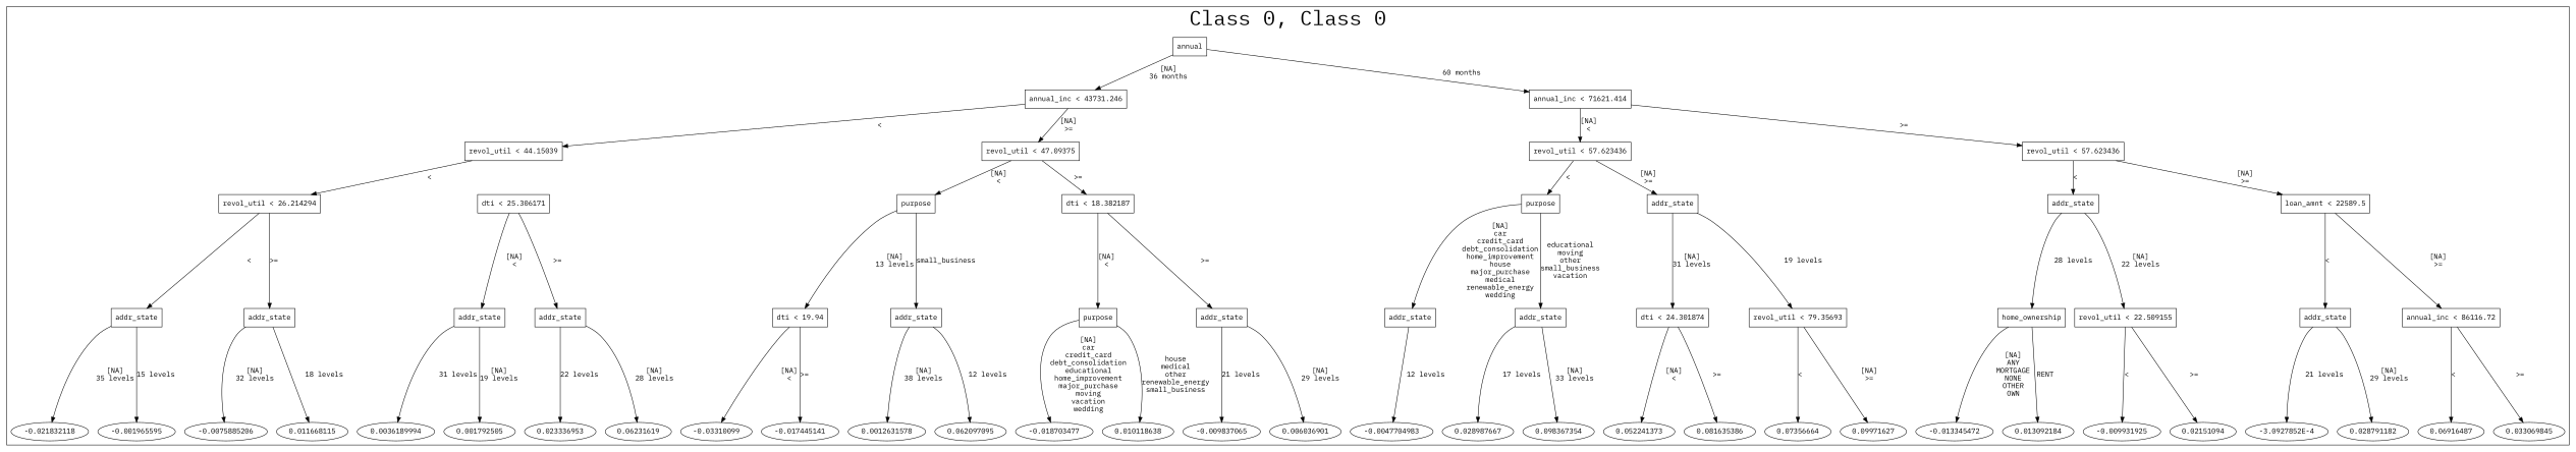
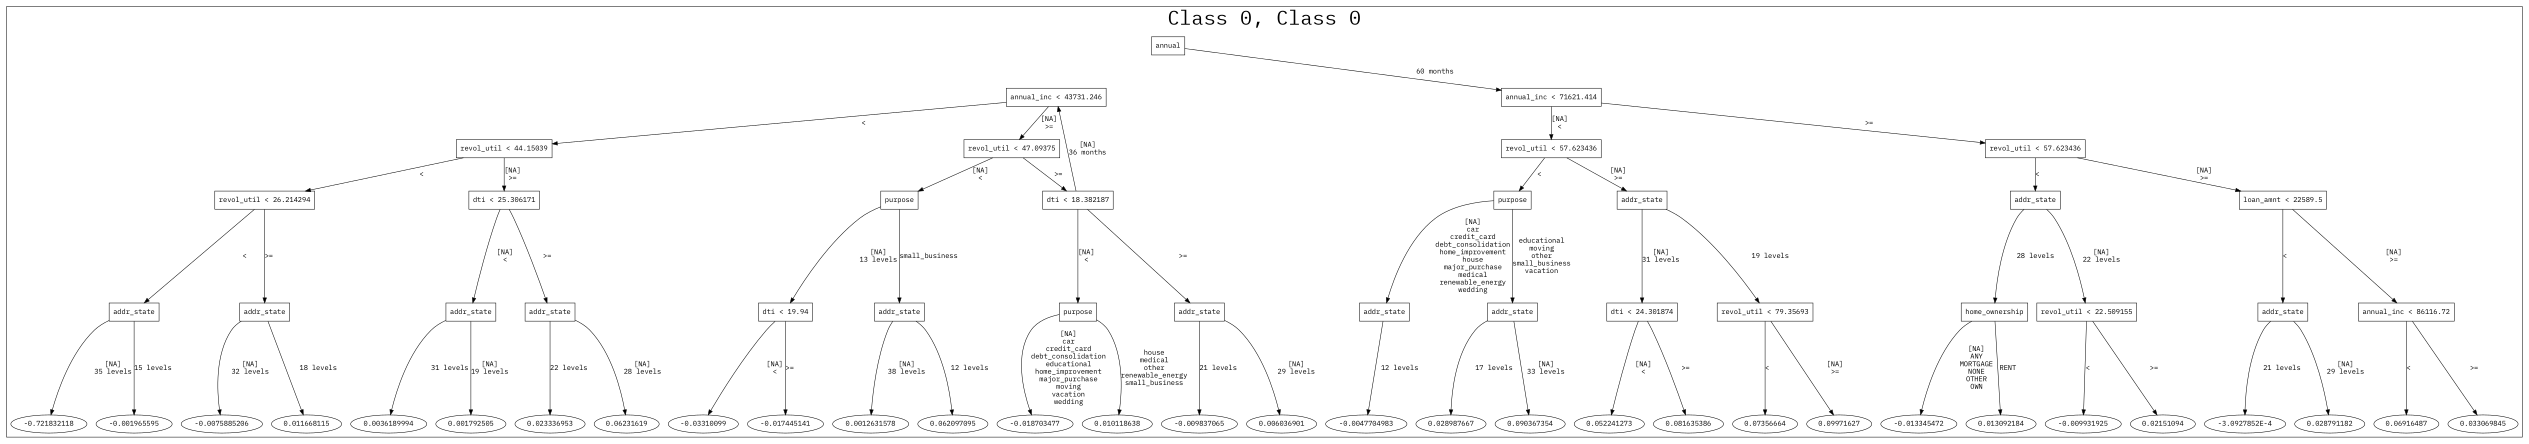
  digraph {
    fontname="IBM Plex Mono"
    node [fontname="IBM Plex Mono" fontsize=14]
    edge [fontname="IBM Plex Mono" fontsize=14]
    n1 [label=annual shape=box]
    n2 [label="annual_inc < 43731.246" shape=box]
    n3 [label="annual_inc < 71621.414" shape=box]
    n4 [label="revol_util < 44.15039" shape=box]
    n5 [label="revol_util < 47.09375" shape=box]
    n6 [label="revol_util < 57.623436" shape=box]
    n7 [label="revol_util < 57.623436" shape=box]
    n8 [label="revol_util < 26.214294" shape=box]
    n9 [label="dti < 25.306171" shape=box]
    n10 [label=purpose shape=box]
    n11 [label="dti < 18.382187" shape=box]
    n12 [label=purpose shape=box]
    n13 [label=addr_state shape=box]
    n14 [label=addr_state shape=box]
    n15 [label="loan_amnt < 22589.5" shape=box]
    n16 [label=addr_state shape=box]
    n17 [label=addr_state shape=box]
    n18 [label=addr_state shape=box]
    n19 [label=addr_state shape=box]
    n20 [label="dti < 19.94" shape=box]
    n21 [label=addr_state shape=box]
    n22 [label=purpose shape=box]
    n23 [label=addr_state shape=box]
    n24 [label=addr_state shape=box]
    n25 [label=addr_state shape=box]
    n26 [label="dti < 24.301874" shape=box]
    n27 [label="revol_util < 79.35693" shape=box]
    n28 [label=home_ownership shape=box]
    n29 [label="revol_util < 22.509155" shape=box]
    n30 [label=addr_state shape=box]
    n31 [label="annual_inc < 86116.72" shape=box]
-   n32 [label=-0.021832118]
+   n32 [label=-0.721832118]
    n33 [label=-0.001965595]
    n34 [label=-0.0075885206]
    n35 [label=0.011668115]
    n36 [label=0.0036189994]
    n37 [label=0.001792505]
    n38 [label=0.023336953]
    n39 [label=0.06231619]
    n40 [label=-0.03310099]
    n41 [label=-0.017445141]
    n42 [label=0.0012631578]
    n43 [label=0.062097095]
    n44 [label=-0.018703477]
    n45 [label=0.010118638]
    n46 [label=-0.009837065]
    n47 [label=0.006036901]
    n48 [label=-0.0047704983]
    n49 [label=0.028987667]
-   n50 [label=0.098367354]
-   n51 [label=0.052241373]
+   n50 [label=0.090367354]
+   n51 [label=0.052241273]
    n52 [label=0.081635386]
    n53 [label=0.07356664]
    n54 [label=0.09971627]
    n55 [label=-0.013345472]
    n56 [label=0.013092184]
    n57 [label=-0.009931925]
    n58 [label=0.02151094]
    n59 [label="-3.0927852E-4"]
    n60 [label=0.028791182]
    n61 [label=0.06916487]
    n62 [label=0.033069845]
    subgraph cluster_1 {
      fontsize=40
      label="Class 0, Class 0"
      subgraph sub_2 {
        fontsize=40
        label="Tree 0, Class 0"
        n1
      }
      subgraph sub_3 {
        fontsize=40
        label="Tree 0, Class 0"
        n2
        n3
      }
      subgraph sub_4 {
        fontsize=40
        label="Tree 0, Class 0"
        n4
        n5
        n6
        n7
      }
      subgraph sub_5 {
        fontsize=40
        label="Tree 0, Class 0"
        n8
        n9
        n10
        n11
        n12
        n13
        n14
        n15
      }
      subgraph sub_6 {
        fontsize=40
        label="Tree 0, Class 0"
        n16
        n17
        n18
        n19
        n20
        n21
        n22
        n23
        n24
        n25
        n26
        n27
        n28
        n29
        n30
        n31
      }
      subgraph sub_7 {
        fontsize=40
        label="Tree 0, Class 0"
        n32
        n33
        n34
        n35
        n36
        n37
        n38
        n39
        n40
        n41
        n42
        n43
        n44
        n45
        n46
        n47
        n48
        n49
        n50
        n51
        n52
        n53
        n54
        n55
        n56
        n57
        n58
        n59
        n60
        n61
        n62
      }
    }
-   n1 -> n2 [label="[NA]\n36 months\n"]
+   n11 -> n2 [label="[NA]\n36 months\n"]
    n1 -> n3 [label="60 months\n"]
    n2 -> n4 [label="<\n"]
    n2 -> n5 [label="[NA]\n>=\n"]
    n3 -> n6 [label="[NA]\n<\n"]
    n3 -> n7 [label=">=\n"]
    n4 -> n8 [label="<\n"]
+   n4 -> n9 [label="[NA]\n>=\n"]
    n5 -> n10 [label="[NA]\n<\n"]
    n5 -> n11 [label=">=\n"]
    n6 -> n12 [label="<\n"]
    n6 -> n13 [label="[NA]\n>=\n"]
    n7 -> n14 [label="<\n"]
    n7 -> n15 [label="[NA]\n>=\n"]
    n8 -> n16 [label="<\n"]
    n8 -> n17 [label=">=\n"]
    n9 -> n18 [label="[NA]\n<\n"]
    n9 -> n19 [label=">=\n"]
    n10 -> n20 [label="[NA]\n13 levels\n"]
    n10 -> n21 [label="small_business\n"]
    n11 -> n22 [label="[NA]\n<\n"]
    n11 -> n23 [label=">=\n"]
    n12 -> n24 [label="[NA]\ncar\ncredit_card\ndebt_consolidation\nhome_improvement\nhouse\nmajor_purchase\nmedical\nrenewable_energy\nwedding\n"]
    n12 -> n25 [label="educational\nmoving\nother\nsmall_business\nvacation\n"]
    n13 -> n26 [label="[NA]\n31 levels\n"]
    n13 -> n27 [label="19 levels\n"]
    n14 -> n28 [label="28 levels\n"]
    n14 -> n29 [label="[NA]\n22 levels\n"]
    n15 -> n30 [label="<\n"]
    n15 -> n31 [label="[NA]\n>=\n"]
    n16 -> n32 [label="[NA]\n35 levels\n"]
    n16 -> n33 [label="15 levels\n"]
    n17 -> n34 [label="[NA]\n32 levels\n"]
    n17 -> n35 [label="18 levels\n"]
    n18 -> n36 [label="31 levels\n"]
    n18 -> n37 [label="[NA]\n19 levels\n"]
    n19 -> n38 [label="22 levels\n"]
    n19 -> n39 [label="[NA]\n28 levels\n"]
    n20 -> n40 [label="[NA]\n<\n"]
    n20 -> n41 [label=">=\n"]
    n21 -> n42 [label="[NA]\n38 levels\n"]
    n21 -> n43 [label="12 levels\n"]
    n22 -> n44 [label="[NA]\ncar\ncredit_card\ndebt_consolidation\neducational\nhome_improvement\nmajor_purchase\nmoving\nvacation\nwedding\n"]
    n22 -> n45 [label="house\nmedical\nother\nrenewable_energy\nsmall_business\n"]
    n23 -> n46 [label="21 levels\n"]
    n23 -> n47 [label="[NA]\n29 levels\n"]
    n24 -> n48 [label="12 levels\n"]
    n25 -> n49 [label="17 levels\n"]
    n25 -> n50 [label="[NA]\n33 levels\n"]
    n26 -> n51 [label="[NA]\n<\n"]
    n26 -> n52 [label=">=\n"]
    n27 -> n53 [label="<\n"]
    n27 -> n54 [label="[NA]\n>=\n"]
    n28 -> n55 [label="[NA]\nANY\nMORTGAGE\nNONE\nOTHER\nOWN\n"]
    n28 -> n56 [label="RENT\n"]
    n29 -> n57 [label="<\n"]
    n29 -> n58 [label=">=\n"]
    n30 -> n59 [label="21 levels\n"]
    n30 -> n60 [label="[NA]\n29 levels\n"]
    n31 -> n61 [label="<\n"]
    n31 -> n62 [label=">=\n"]
  }
